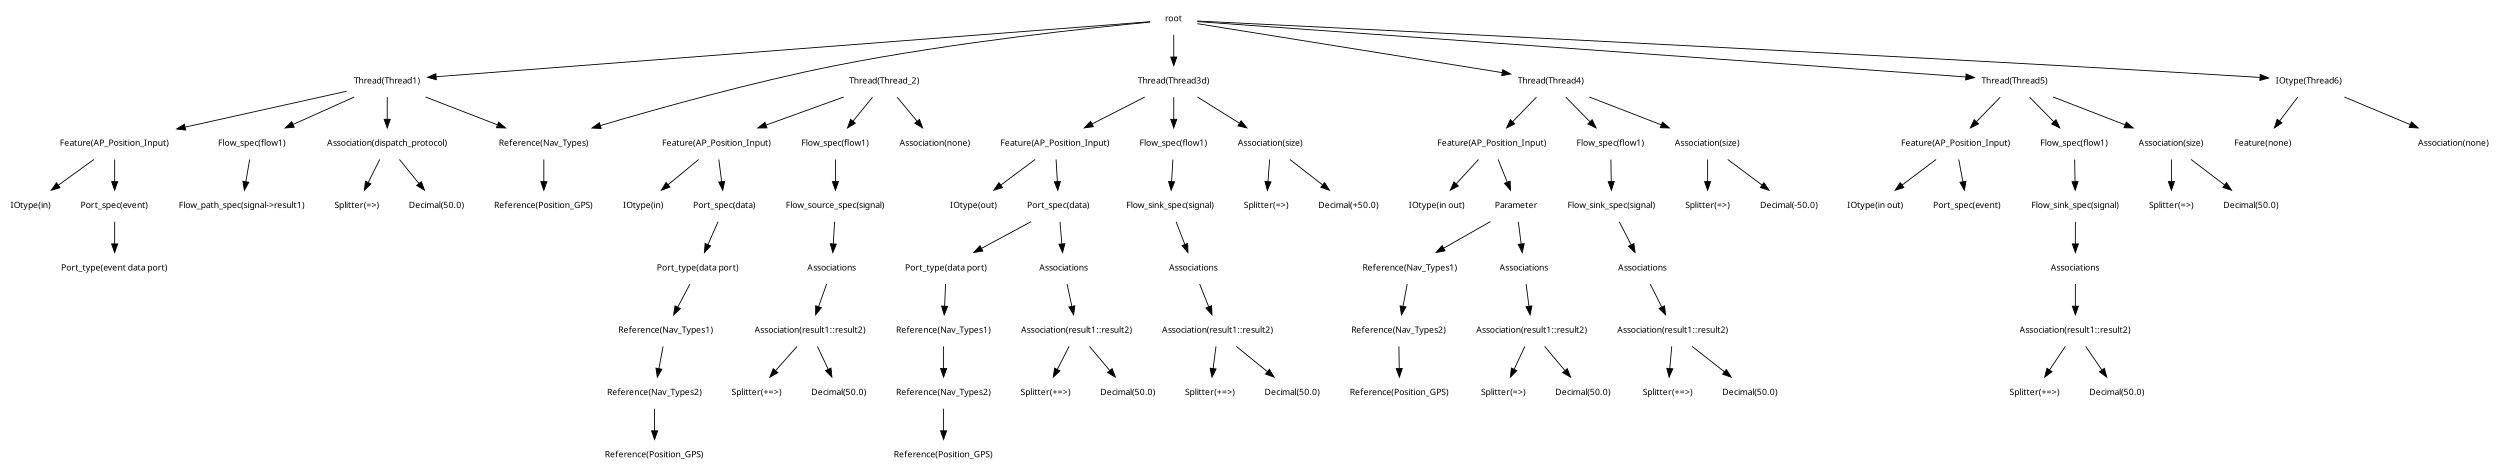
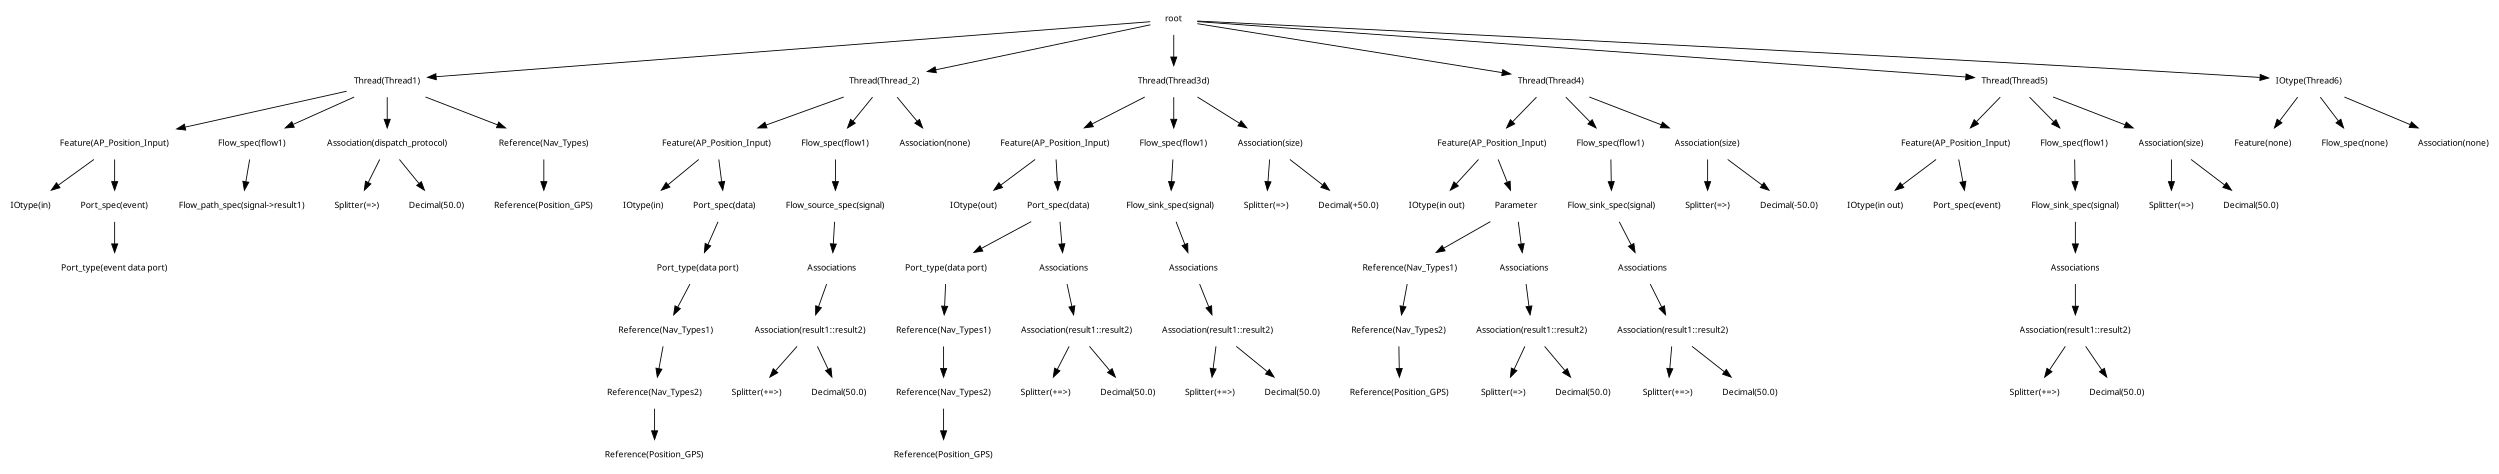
  digraph {
    fontname="Microsoft YaHei"
    fontsize=10
    node [fontname="Microsoft YaHei" fontsize=10 shape=plaintext]
    edge [fontname="Microsoft YaHei" fontsize=10]
    n1 [label=root]
    n2 [label="Thread(Thread1)"]
    n3 [label="Thread(Thread_2)"]
    n4 [label="Thread(Thread3d)"]
    n5 [label="Thread(Thread4)"]
    n6 [label="Thread(Thread5)"]
    n7 [label="IOtype(Thread6)"]
    n8 [label="Feature(AP_Position_Input)"]
    n9 [label="Flow_spec(flow1)"]
    n10 [label="Association(dispatch_protocol)"]
    n11 [label="Reference(Nav_Types)"]
    n12 [label="Feature(AP_Position_Input)"]
    n13 [label="Flow_spec(flow1)"]
    n14 [label="Association(none)"]
    n15 [label="Feature(AP_Position_Input)"]
    n16 [label="Flow_spec(flow1)"]
    n17 [label="Association(size)"]
    n18 [label="Feature(AP_Position_Input)"]
    n19 [label="Flow_spec(flow1)"]
    n20 [label="Association(size)"]
    n21 [label="Feature(AP_Position_Input)"]
    n22 [label="Flow_spec(flow1)"]
    n23 [label="Association(size)"]
    n24 [label="Feature(none)"]
+   n25 [label="Flow_spec(none)"]
    n26 [label="Association(none)"]
    n27 [label="IOtype(in)"]
    n28 [label="Port_spec(event)"]
    n29 [label="Flow_path_spec(signal->result1)"]
    n30 [label="Splitter(=>)"]
    n31 [label="Decimal(50.0)"]
    n32 [label="Port_type(event data port)"]
    n33 [label="Reference(Position_GPS)"]
    n34 [label="IOtype(in)"]
    n35 [label="Port_spec(data)"]
    n36 [label="Flow_source_spec(signal)"]
    n37 [label="Port_type(data port)"]
    n38 [label="Reference(Nav_Types1)"]
    n39 [label="Reference(Nav_Types2)"]
    n40 [label="Reference(Position_GPS)"]
    n41 [label=Associations]
    n42 [label="Association(result1::result2)"]
    n43 [label="Splitter(+=>)"]
    n44 [label="Decimal(50.0)"]
    n45 [label="IOtype(out)"]
    n46 [label="Port_spec(data)"]
    n47 [label="Flow_sink_spec(signal)"]
    n48 [label="Splitter(=>)"]
    n49 [label="Decimal(+50.0)"]
    n50 [label="Port_type(data port)"]
    n51 [label=Associations]
    n52 [label="Reference(Nav_Types1)"]
    n53 [label="Association(result1::result2)"]
    n54 [label="Reference(Nav_Types2)"]
    n55 [label="Reference(Position_GPS)"]
    n56 [label="Splitter(+=>)"]
    n57 [label="Decimal(50.0)"]
    n58 [label=Associations]
    n59 [label="Association(result1::result2)"]
    n60 [label="Splitter(+=>)"]
    n61 [label="Decimal(50.0)"]
    n62 [label="IOtype(in out)"]
    n63 [label=Parameter]
    n64 [label="Flow_sink_spec(signal)"]
    n65 [label="Splitter(=>)"]
    n66 [label="Decimal(-50.0)"]
    n67 [label="Reference(Nav_Types1)"]
    n68 [label=Associations]
    n69 [label="Reference(Nav_Types2)"]
    n70 [label="Association(result1::result2)"]
    n71 [label="Reference(Position_GPS)"]
    n72 [label="Splitter(=>)"]
    n73 [label="Decimal(50.0)"]
    n74 [label=Associations]
    n75 [label="Association(result1::result2)"]
    n76 [label="Splitter(+=>)"]
    n77 [label="Decimal(50.0)"]
    n78 [label="IOtype(in out)"]
    n79 [label="Port_spec(event)"]
    n80 [label="Flow_sink_spec(signal)"]
    n81 [label="Splitter(=>)"]
    n82 [label="Decimal(50.0)"]
    n83 [label=Associations]
    n84 [label="Association(result1::result2)"]
    n85 [label="Splitter(+=>)"]
    n86 [label="Decimal(50.0)"]
    n1 -> n2
-   n1 -> n11
+   n1 -> n3
    n1 -> n4
    n1 -> n5
    n1 -> n6
    n1 -> n7
    n2 -> n8
    n2 -> n9
    n2 -> n10
    n2 -> n11
    n3 -> n12
    n3 -> n13
    n3 -> n14
    n4 -> n15
    n4 -> n16
    n4 -> n17
    n5 -> n18
    n5 -> n19
    n5 -> n20
    n6 -> n21
    n6 -> n22
    n6 -> n23
    n7 -> n24
+   n7 -> n25
    n7 -> n26
    n8 -> n27
    n8 -> n28
    n9 -> n29
    n10 -> n30
    n10 -> n31
    n11 -> n33
    n12 -> n34
    n12 -> n35
    n13 -> n36
    n15 -> n45
    n15 -> n46
    n16 -> n47
    n17 -> n48
    n17 -> n49
    n18 -> n62
    n18 -> n63
    n19 -> n64
    n20 -> n65
    n20 -> n66
    n21 -> n78
    n21 -> n79
    n22 -> n80
    n23 -> n81
    n23 -> n82
    n28 -> n32
    n35 -> n37
    n36 -> n41
    n37 -> n38
    n38 -> n39
    n39 -> n40
    n41 -> n42
    n42 -> n43
    n42 -> n44
    n46 -> n50
    n46 -> n51
    n47 -> n58
    n50 -> n52
    n51 -> n53
    n52 -> n54
    n53 -> n56
    n53 -> n57
    n54 -> n55
    n58 -> n59
    n59 -> n60
    n59 -> n61
    n63 -> n67
    n63 -> n68
    n64 -> n74
    n67 -> n69
    n68 -> n70
    n69 -> n71
    n70 -> n72
    n70 -> n73
    n74 -> n75
    n75 -> n76
    n75 -> n77
    n80 -> n83
    n83 -> n84
    n84 -> n85
    n84 -> n86
  }
